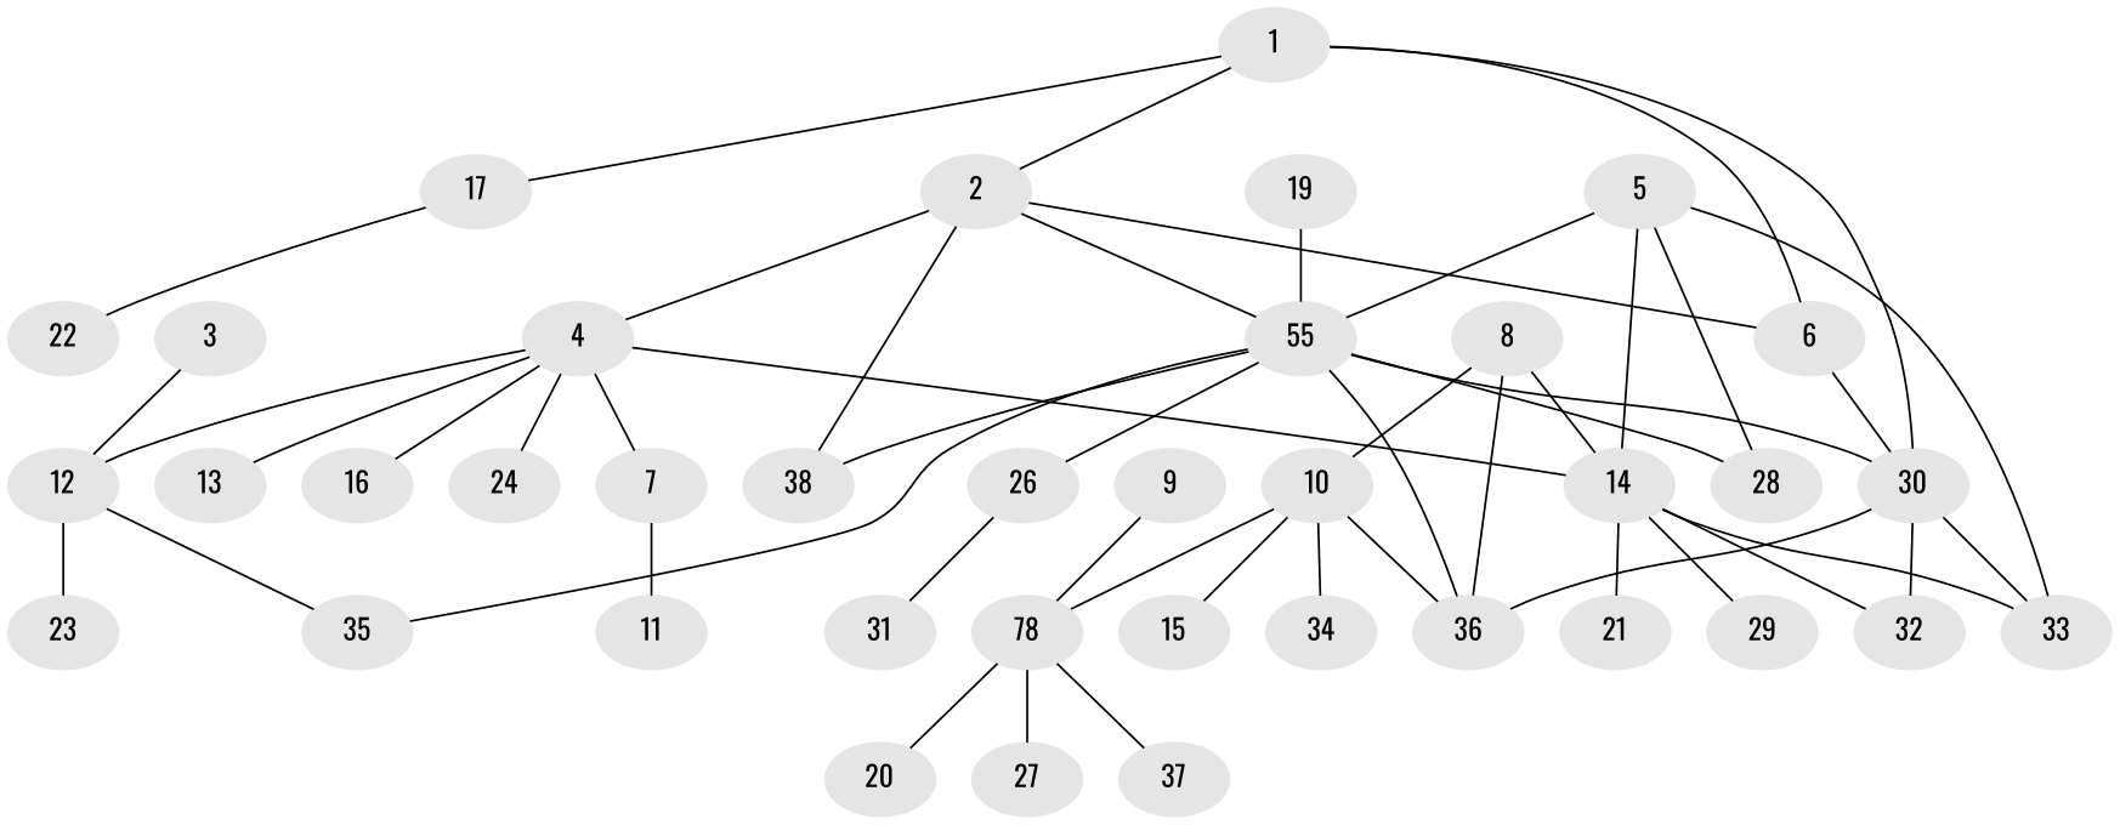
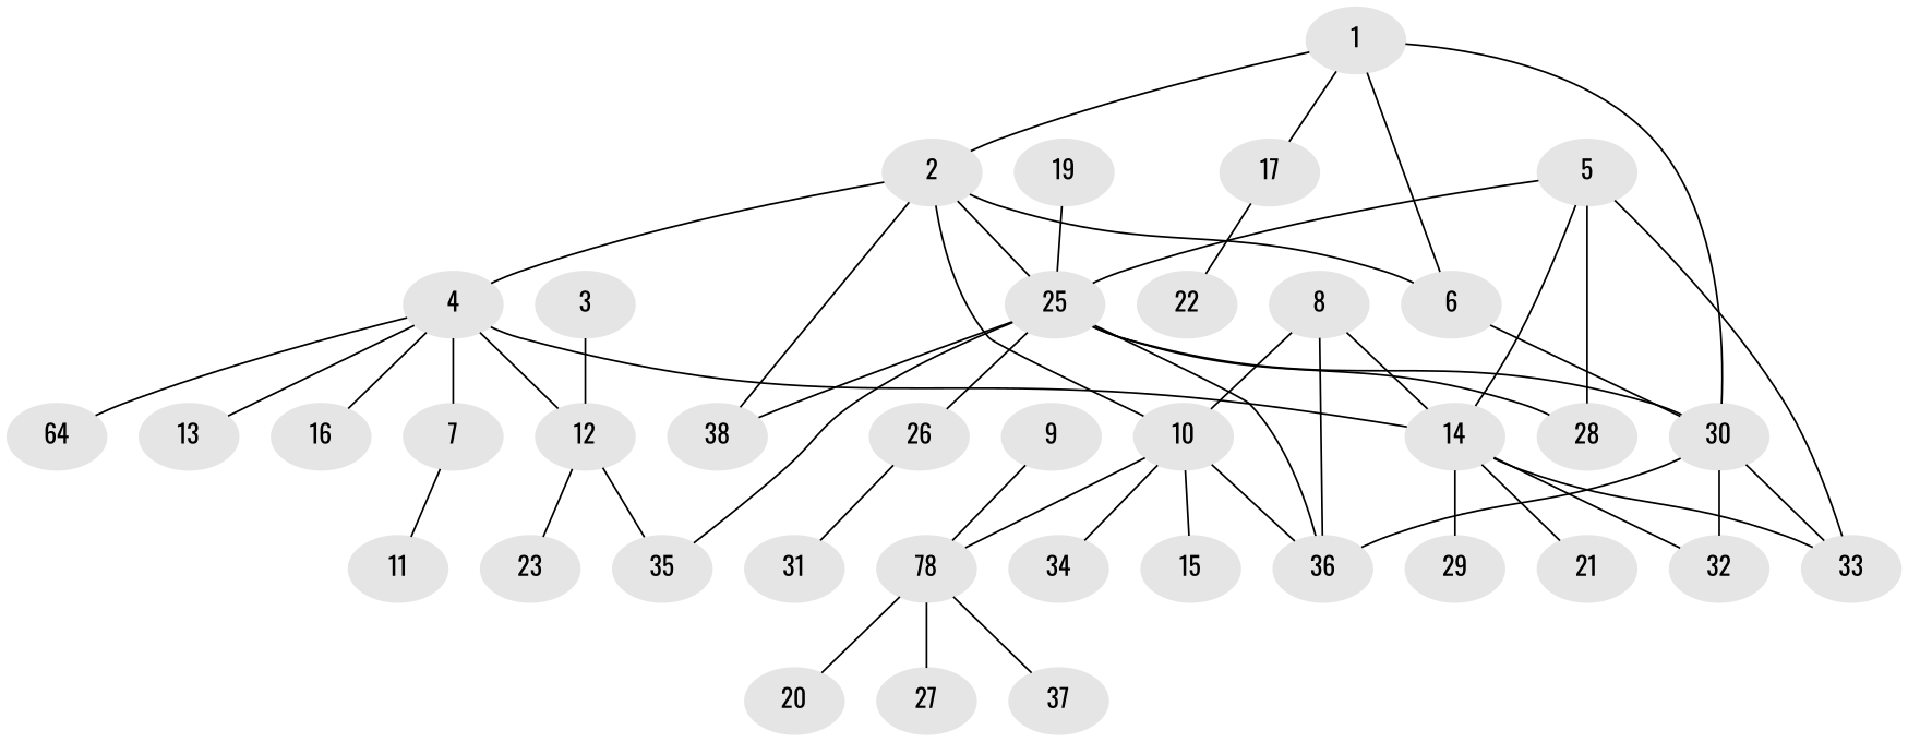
  graph {
    fontname=Oswald
    node [color=gray90 fontname=Oswald style=filled]
    edge [fontname=Oswald weight=1.0]
    1
    2
    6
    17
    30
    4
    10
-   25 [label=55]
+   25
    38
    22
    33
    36
    32
    12
    7
    13
    14
    16
-   24
+   24 [label=64]
    n20 [label=78]
    15
    34
    28
    35
    26
    3
    23
    11
    21
    29
    5
    8
    9
    20
    27
    37
    19
    31
    1 -- 2
    1 -- 6
    1 -- 17
    1 -- 30
    2 -- 6
    2 -- 4 [weight=2.0]
+   2 -- 10
    2 -- 25
    2 -- 38
    6 -- 30
    17 -- 22
    30 -- 33
    30 -- 36
    30 -- 32
    4 -- 12
    4 -- 7
    4 -- 13
    4 -- 14
    4 -- 16
    4 -- 24
    10 -- 36
    10 -- n20
    10 -- 15
    10 -- 34
    25 -- 30
    25 -- 38
    25 -- 36
    25 -- 28
    25 -- 35
    25 -- 26
    12 -- 35
    12 -- 23
    7 -- 11
    14 -- 33
    14 -- 32
    14 -- 21
    14 -- 29
    n20 -- 20
    n20 -- 27
    n20 -- 37
    26 -- 31
    3 -- 12
    5 -- 25
    5 -- 33
    5 -- 14
    5 -- 28
    8 -- 10
    8 -- 36
    8 -- 14
    9 -- n20
    19 -- 25
  }
